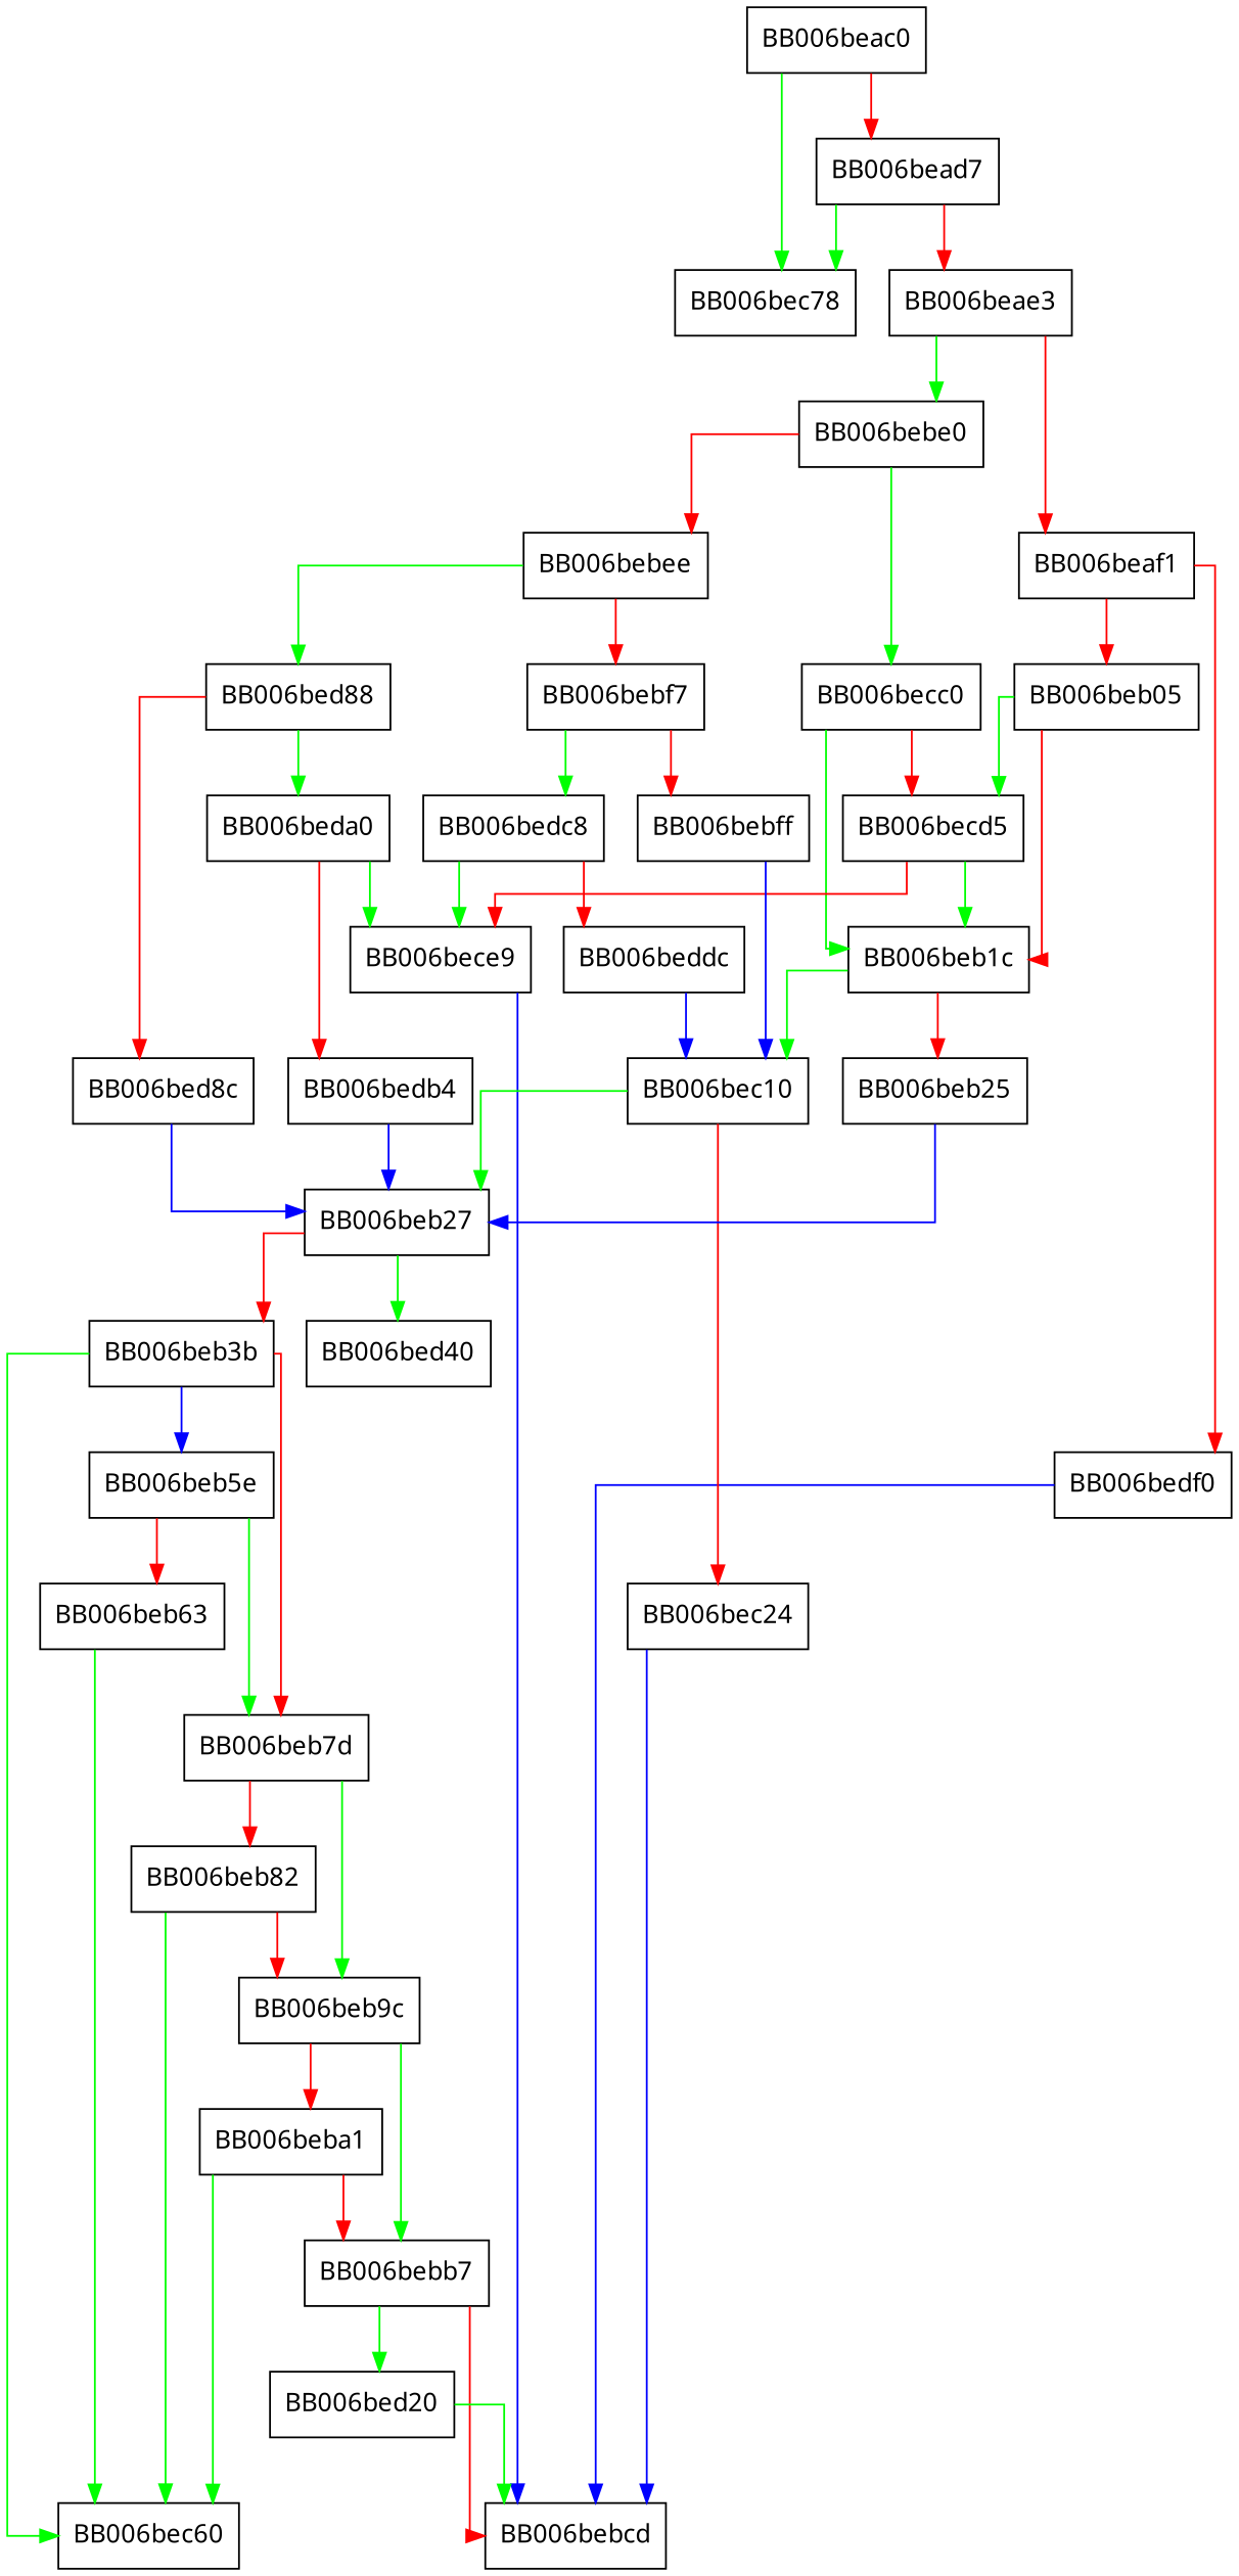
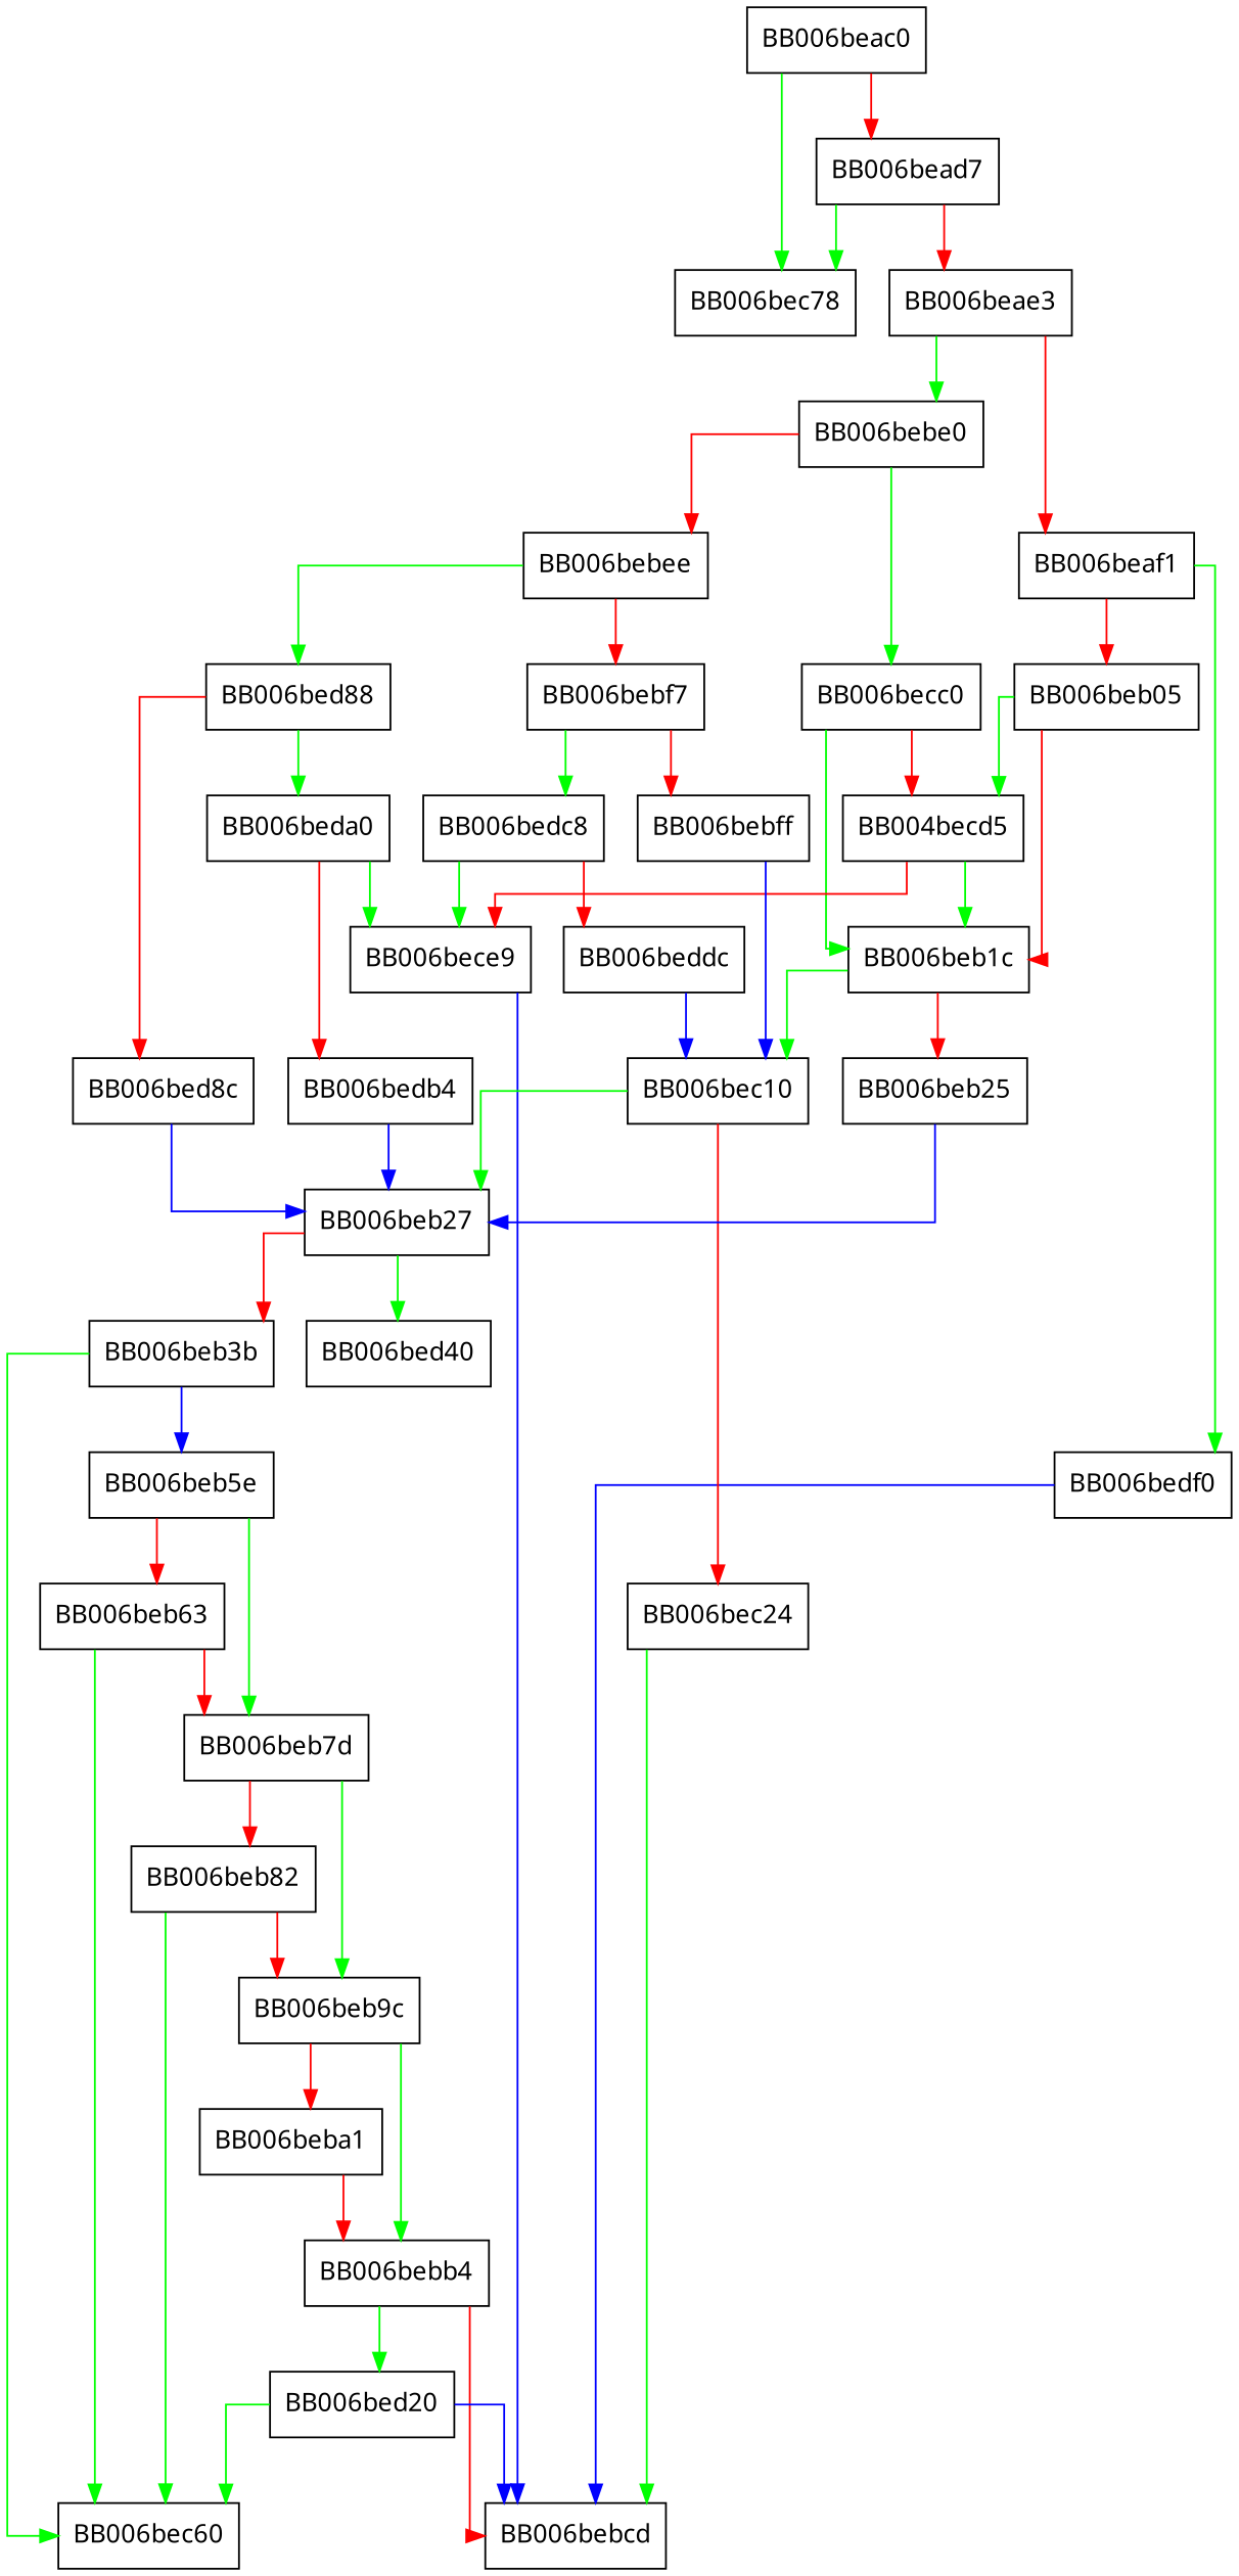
  digraph {
    fontname="Noto Sans"
    splines=ortho
    node [fontname="Noto Sans" shape=box]
    edge [color=green fontname="Noto Sans"]
    BB006beac0
    BB006bec78
    BB006bead7
    BB006beae3
    BB006bebe0
    BB006beaf1
    BB006becc0
    BB006bebee
    BB006bedf0
    BB006beb05
-   BB006becd5
+   BB006becd5 [label=BB004becd5]
    BB006beb1c
    BB006bed88
    BB006bebf7
    BB006bebcd
    BB006bece9
    BB006bec10
    BB006beb25
    BB006beb27
    BB006bec24
    BB006bed40
    BB006beb3b
    BB006bec60
    BB006beb5e
    BB006beb7d
    BB006beb63
    BB006beb9c
    BB006beb82
-   BB006bebb4 [label=BB006bebb7]
+   BB006bebb4
    BB006beba1
    BB006bed20
    BB006beda0
    BB006bed8c
    BB006bedc8
    BB006bebff
    BB006bedb4
    BB006beddc
    BB006beac0 -> BB006bec78
    BB006beac0 -> BB006bead7 [color=red]
    BB006bead7 -> BB006bec78
    BB006bead7 -> BB006beae3 [color=red]
    BB006beae3 -> BB006bebe0
    BB006beae3 -> BB006beaf1 [color=red]
    BB006bebe0 -> BB006becc0
    BB006bebe0 -> BB006bebee [color=red]
-   BB006beaf1 -> BB006bedf0 [color=red]
+   BB006beaf1 -> BB006bedf0
    BB006beaf1 -> BB006beb05 [color=red]
    BB006becc0 -> BB006becd5 [color=red]
    BB006becc0 -> BB006beb1c
    BB006bebee -> BB006bed88
    BB006bebee -> BB006bebf7 [color=red]
    BB006bedf0 -> BB006bebcd [color=blue]
    BB006beb05 -> BB006becd5
    BB006beb05 -> BB006beb1c [color=red]
    BB006becd5 -> BB006beb1c
    BB006becd5 -> BB006bece9 [color=red]
    BB006beb1c -> BB006bec10
    BB006beb1c -> BB006beb25 [color=red]
    BB006bed88 -> BB006beda0
    BB006bed88 -> BB006bed8c [color=red]
    BB006bebf7 -> BB006bedc8
    BB006bebf7 -> BB006bebff [color=red]
    BB006bece9 -> BB006bebcd [color=blue]
    BB006bec10 -> BB006beb27
    BB006bec10 -> BB006bec24 [color=red]
    BB006beb25 -> BB006beb27 [color=blue]
    BB006beb27 -> BB006bed40
    BB006beb27 -> BB006beb3b [color=red]
-   BB006bec24 -> BB006bebcd [color=blue]
+   BB006bec24 -> BB006bebcd
    BB006beb3b -> BB006bec60
    BB006beb3b -> BB006beb5e [color=blue]
    BB006beb5e -> BB006beb7d
    BB006beb5e -> BB006beb63 [color=red]
    BB006beb7d -> BB006beb9c
    BB006beb7d -> BB006beb82 [color=red]
    BB006beb63 -> BB006bec60
-   BB006beb3b -> BB006beb7d [color=red]
+   BB006beb63 -> BB006beb7d [color=red]
    BB006beb9c -> BB006bebb4
    BB006beb9c -> BB006beba1 [color=red]
    BB006beb82 -> BB006bec60
    BB006beb82 -> BB006beb9c [color=red]
    BB006bebb4 -> BB006bebcd [color=red]
    BB006bebb4 -> BB006bed20
-   BB006beba1 -> BB006bec60
+   BB006bed20 -> BB006bec60
    BB006beba1 -> BB006bebb4 [color=red]
-   BB006bed20 -> BB006bebcd
+   BB006bed20 -> BB006bebcd [color=blue]
    BB006beda0 -> BB006bece9
    BB006beda0 -> BB006bedb4 [color=red]
    BB006bed8c -> BB006beb27 [color=blue]
    BB006bedc8 -> BB006bece9
    BB006bedc8 -> BB006beddc [color=red]
    BB006bebff -> BB006bec10 [color=blue]
    BB006bedb4 -> BB006beb27 [color=blue]
    BB006beddc -> BB006bec10 [color=blue]
  }
